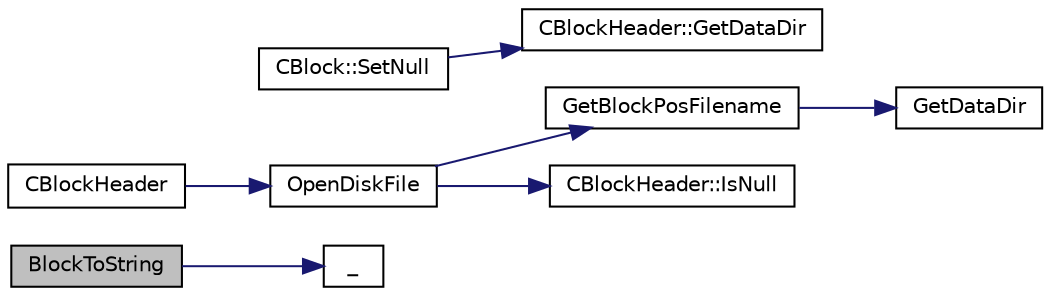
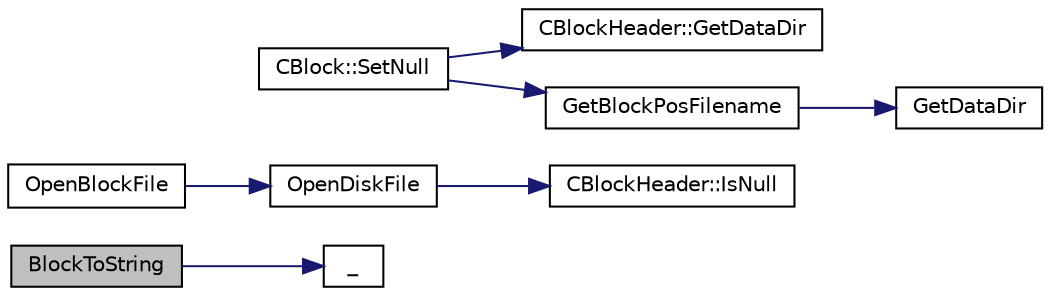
  digraph {
    rankdir=LR
    node [color=black fillcolor=white fontname=Helvetica fontsize=10 shape=record style=filled]
    edge [color=midnightblue fontname=Helvetica fontsize=10 labelfontname=Helvetica labelfontsize=10 style=solid]
    n1 [fillcolor=grey75 fontcolor=black height=0.2 label=BlockToString width=0.4]
    n2 [height=0.2 label=_ width=0.4]
    n3 [height=0.2 label="CBlock::SetNull" width=0.4]
    n4 [height=0.2 label="CBlockHeader::GetDataDir" width=0.4]
-   n5 [height=0.2 label=CBlockHeader width=0.4]
+   n5 [height=0.2 label=OpenBlockFile width=0.4]
    n6 [height=0.2 label=OpenDiskFile width=0.4]
    n7 [height=0.2 label="CBlockHeader::IsNull" width=0.4]
    n8 [height=0.2 label=GetBlockPosFilename width=0.4]
    n9 [height=0.2 label=GetDataDir width=0.4]
    n1 -> n2
    n3 -> n4
    n5 -> n6
    n6 -> n7
-   n6 -> n8
+   n3 -> n8
    n8 -> n9
  }
